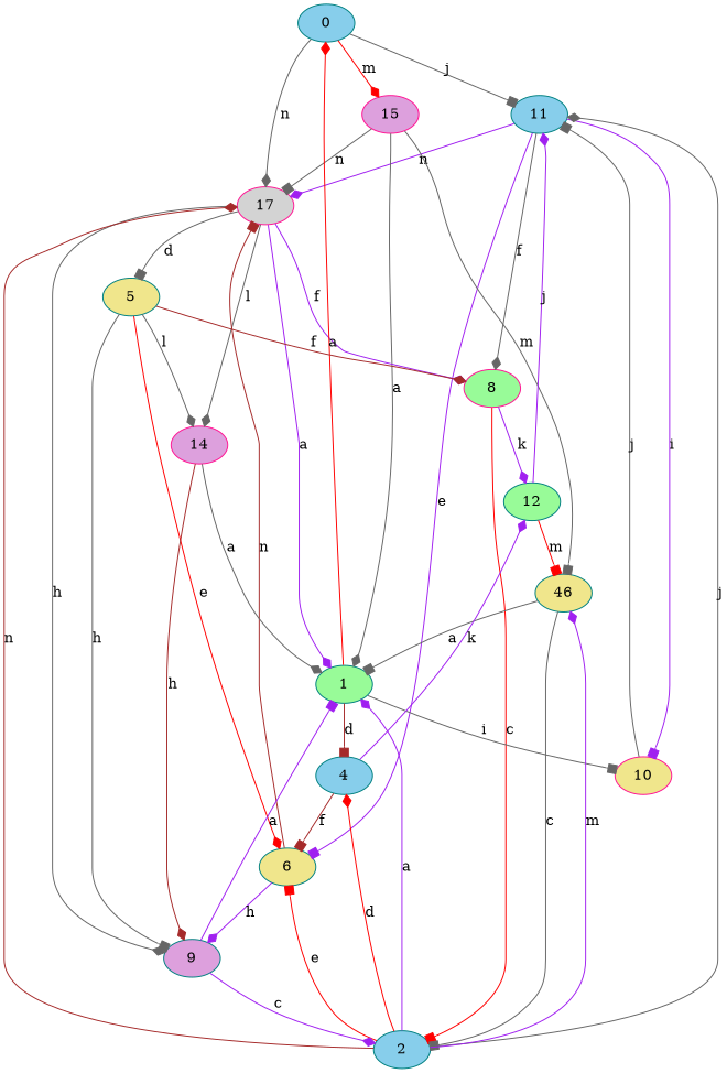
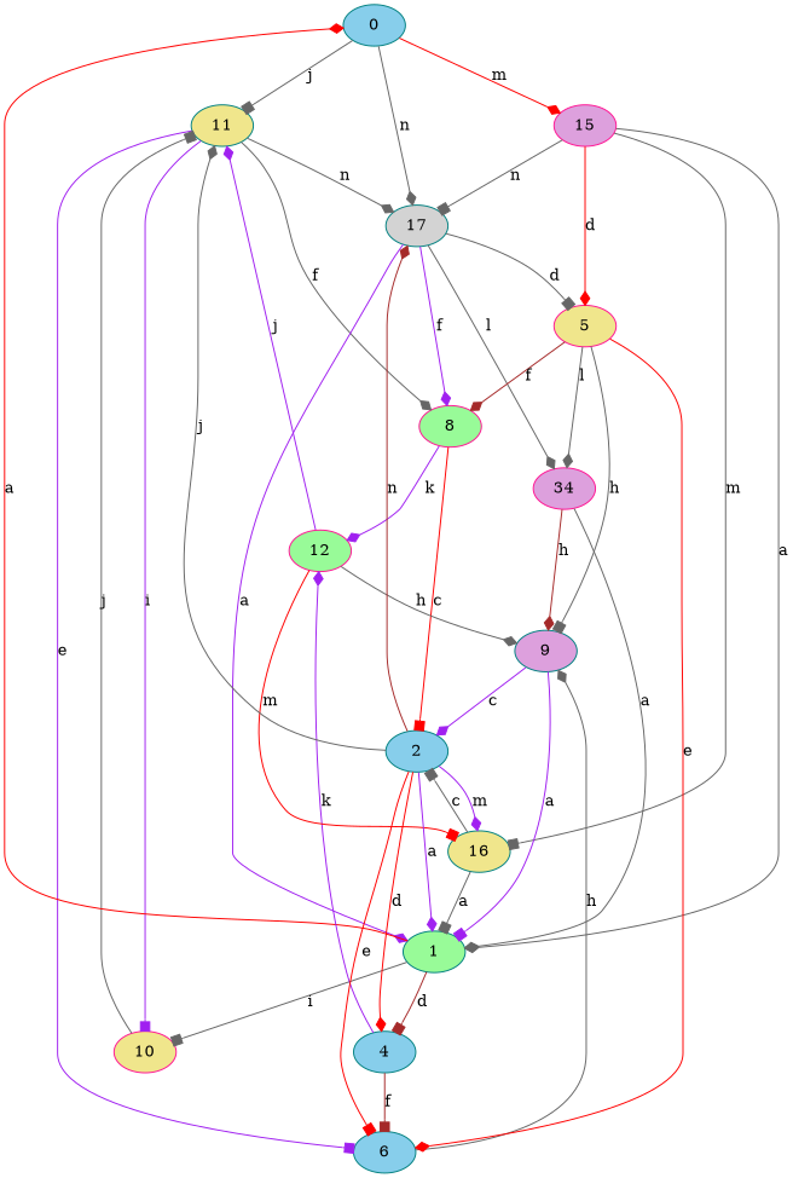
  strict digraph {
    node [color=teal fillcolor=skyblue style=filled]
    edge [arrowhead=diamond color=gray40]
    0
-   11
+   11 [fillcolor=khaki]
    15 [color=deeppink fillcolor=plum]
-   17 [color=deeppink fillcolor=lightgrey]
+   17 [fillcolor=lightgrey]
    10 [color=deeppink fillcolor=khaki]
-   6 [fillcolor=khaki]
+   6
    8 [color=deeppink fillcolor=palegreen]
    1 [fillcolor=palegreen]
-   16 [fillcolor=khaki label=46]
-   5 [fillcolor=khaki]
-   14 [color=deeppink fillcolor=plum]
+   16 [fillcolor=khaki]
+   5 [color=deeppink fillcolor=khaki]
+   14 [color=deeppink fillcolor=plum label=34]
    4
-   12 [fillcolor=palegreen]
+   12 [color=deeppink fillcolor=palegreen]
    2
    9 [fillcolor=plum]
    0 -> 11 [arrowhead=box label=j]
    0 -> 15 [color=red label=m]
    0 -> 17 [label=n]
-   11 -> 17 [color=purple label=n]
+   11 -> 17 [label=n]
    11 -> 10 [arrowhead=box color=purple label=i]
    11 -> 6 [arrowhead=box color=purple label=e]
    11 -> 8 [label=f]
    15 -> 17 [arrowhead=box label=n]
    15 -> 1 [label=a]
    15 -> 16 [arrowhead=box label=m]
+   15 -> 5 [color=red label=d]
    17 -> 8 [color=purple label=f]
    17 -> 1 [color=purple label=a]
    17 -> 5 [arrowhead=box label=d]
    17 -> 14 [label=l]
    10 -> 11 [arrowhead=box label=j]
-   6 -> 17 [arrowhead=box color=brown label=n]
-   6 -> 9 [color=purple label=h]
+   6 -> 9 [label=h]
    8 -> 12 [color=purple label=k]
    8 -> 2 [arrowhead=box color=red label=c]
    1 -> 0 [color=red label=a]
    1 -> 10 [arrowhead=box label=i]
    1 -> 4 [arrowhead=box color=brown label=d]
    16 -> 1 [arrowhead=box label=a]
    16 -> 2 [arrowhead=box label=c]
    5 -> 6 [color=red label=e]
    5 -> 8 [color=brown label=f]
    5 -> 14 [label=l]
    5 -> 9 [arrowhead=box label=h]
    14 -> 1 [label=a]
    14 -> 9 [color=brown label=h]
    4 -> 6 [arrowhead=box color=brown label=f]
    4 -> 12 [color=purple label=k]
    12 -> 11 [color=purple label=j]
    12 -> 16 [arrowhead=box color=red label=m]
-   17 -> 9 [label=h]
+   12 -> 9 [label=h]
    2 -> 11 [label=j]
    2 -> 17 [color=brown label=n]
    2 -> 6 [arrowhead=box color=red label=e]
    2 -> 1 [color=purple label=a]
    2 -> 16 [color=purple label=m]
    2 -> 4 [color=red label=d]
    9 -> 1 [arrowhead=box color=purple label=a]
    9 -> 2 [color=purple label=c]
  }
